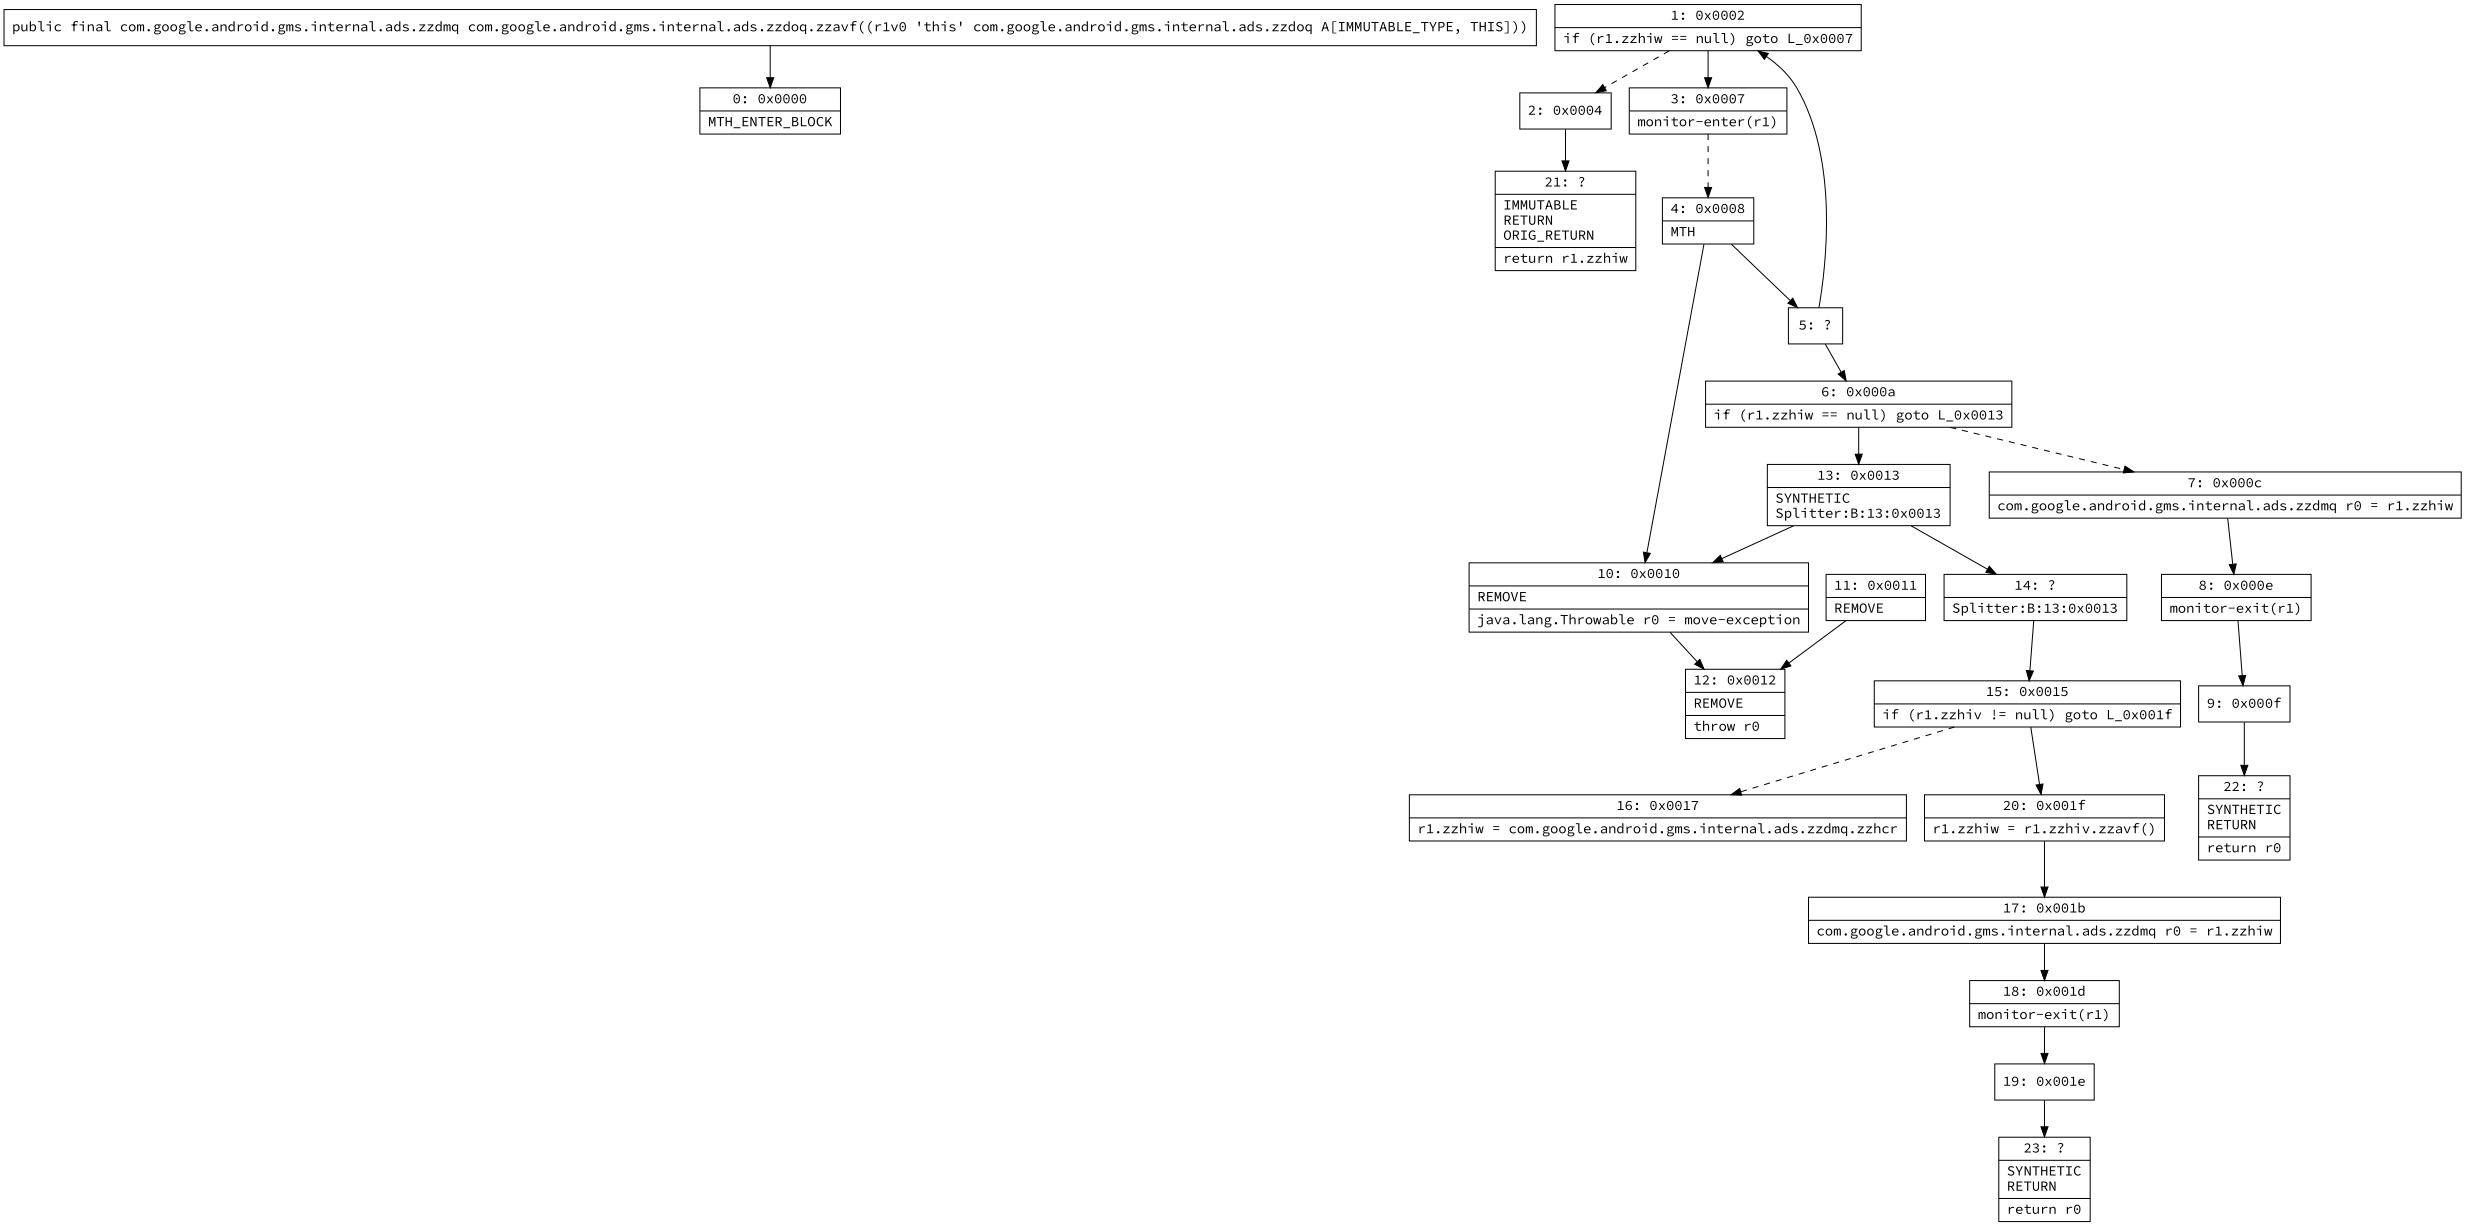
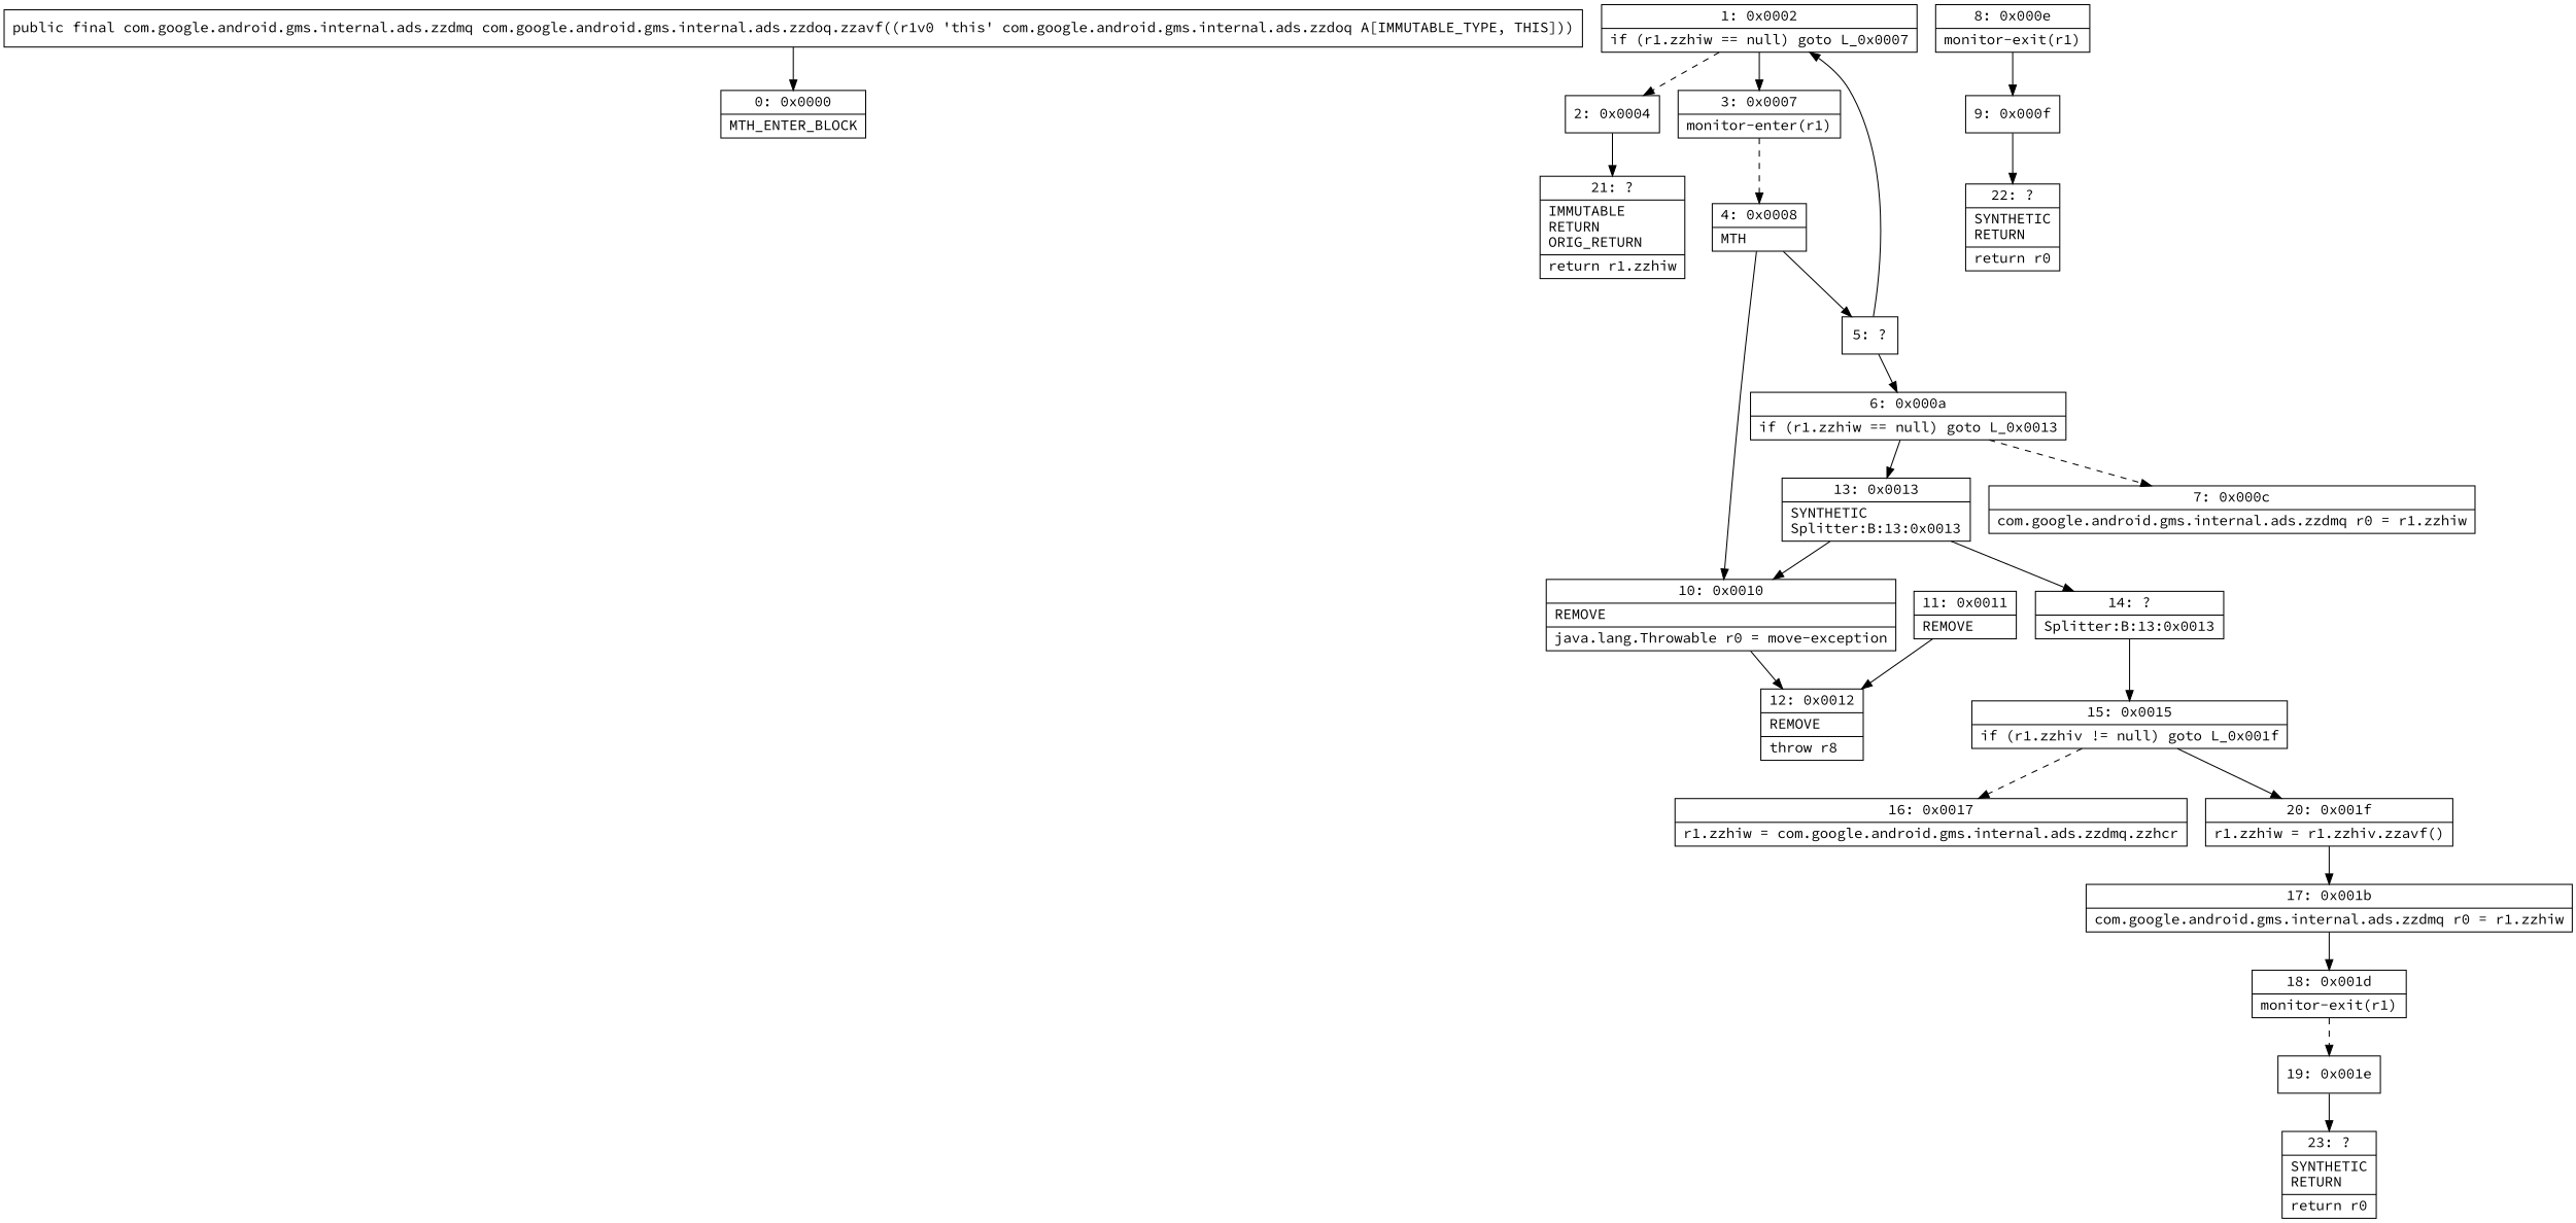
  digraph {
    fontname="Source Code Pro"
    node [fontname="Source Code Pro" shape=record]
    edge [fontname="Source Code Pro"]
    n1 [label="{0\:\ 0x0000|MTH_ENTER_BLOCK\l}"]
    n2 [label="{1\:\ 0x0002|if (r1.zzhiw == null) goto L_0x0007\l}"]
    n3 [label="{2\:\ 0x0004}"]
    n4 [label="{3\:\ 0x0007|monitor\-enter(r1)\l}"]
    n5 [label="{21\:\ ?|IMMUTABLE\lRETURN\lORIG_RETURN\l|return r1.zzhiw\l}"]
    n6 [label="{4\:\ 0x0008|MTH\l}"]
    n7 [label="{5\:\ ?}"]
    n8 [label="{10\:\ 0x0010|REMOVE\l|java.lang.Throwable r0 = move\-exception\l}"]
    n9 [label="{6\:\ 0x000a|if (r1.zzhiw == null) goto L_0x0013\l}"]
-   n10 [label="{12\:\ 0x0012|REMOVE\l|throw r0\l}"]
+   n10 [label="{12\:\ 0x0012|REMOVE\l|throw r8\l}"]
    n11 [label="{7\:\ 0x000c|com.google.android.gms.internal.ads.zzdmq r0 = r1.zzhiw\l}"]
    n12 [label="{13\:\ 0x0013|SYNTHETIC\lSplitter:B:13:0x0013\l}"]
    n13 [label="{8\:\ 0x000e|monitor\-exit(r1)\l}"]
    n14 [label="{14\:\ ?|Splitter:B:13:0x0013\l}"]
    n15 [label="{9\:\ 0x000f}"]
    n16 [label="{22\:\ ?|SYNTHETIC\lRETURN\l|return r0\l}"]
    n17 [label="{11\:\ 0x0011|REMOVE\l}"]
    n18 [label="{15\:\ 0x0015|if (r1.zzhiv != null) goto L_0x001f\l}"]
    n19 [label="{16\:\ 0x0017|r1.zzhiw = com.google.android.gms.internal.ads.zzdmq.zzhcr\l}"]
    n20 [label="{20\:\ 0x001f|r1.zzhiw = r1.zzhiv.zzavf()\l}"]
    n21 [label="{17\:\ 0x001b|com.google.android.gms.internal.ads.zzdmq r0 = r1.zzhiw\l}"]
    n22 [label="{18\:\ 0x001d|monitor\-exit(r1)\l}"]
    n23 [label="{19\:\ 0x001e}"]
    n24 [label="{23\:\ ?|SYNTHETIC\lRETURN\l|return r0\l}"]
    n25 [label="{public final com.google.android.gms.internal.ads.zzdmq com.google.android.gms.internal.ads.zzdoq.zzavf((r1v0 'this' com.google.android.gms.internal.ads.zzdoq A[IMMUTABLE_TYPE, THIS])) }"]
    n2 -> n3 [style=dashed]
    n2 -> n4
    n3 -> n5
    n4 -> n6 [style=dashed]
    n6 -> n7
    n6 -> n8
    n7 -> n2
    n7 -> n9
    n8 -> n10
    n9 -> n11 [style=dashed]
    n9 -> n12
-   n11 -> n13
    n12 -> n8
    n12 -> n14
    n13 -> n15
    n14 -> n18
    n15 -> n16
    n17 -> n10
    n18 -> n19 [style=dashed]
    n18 -> n20
    n20 -> n21
    n21 -> n22
-   n22 -> n23
+   n22 -> n23 [style=dashed]
    n23 -> n24
    n25 -> n1
  }
